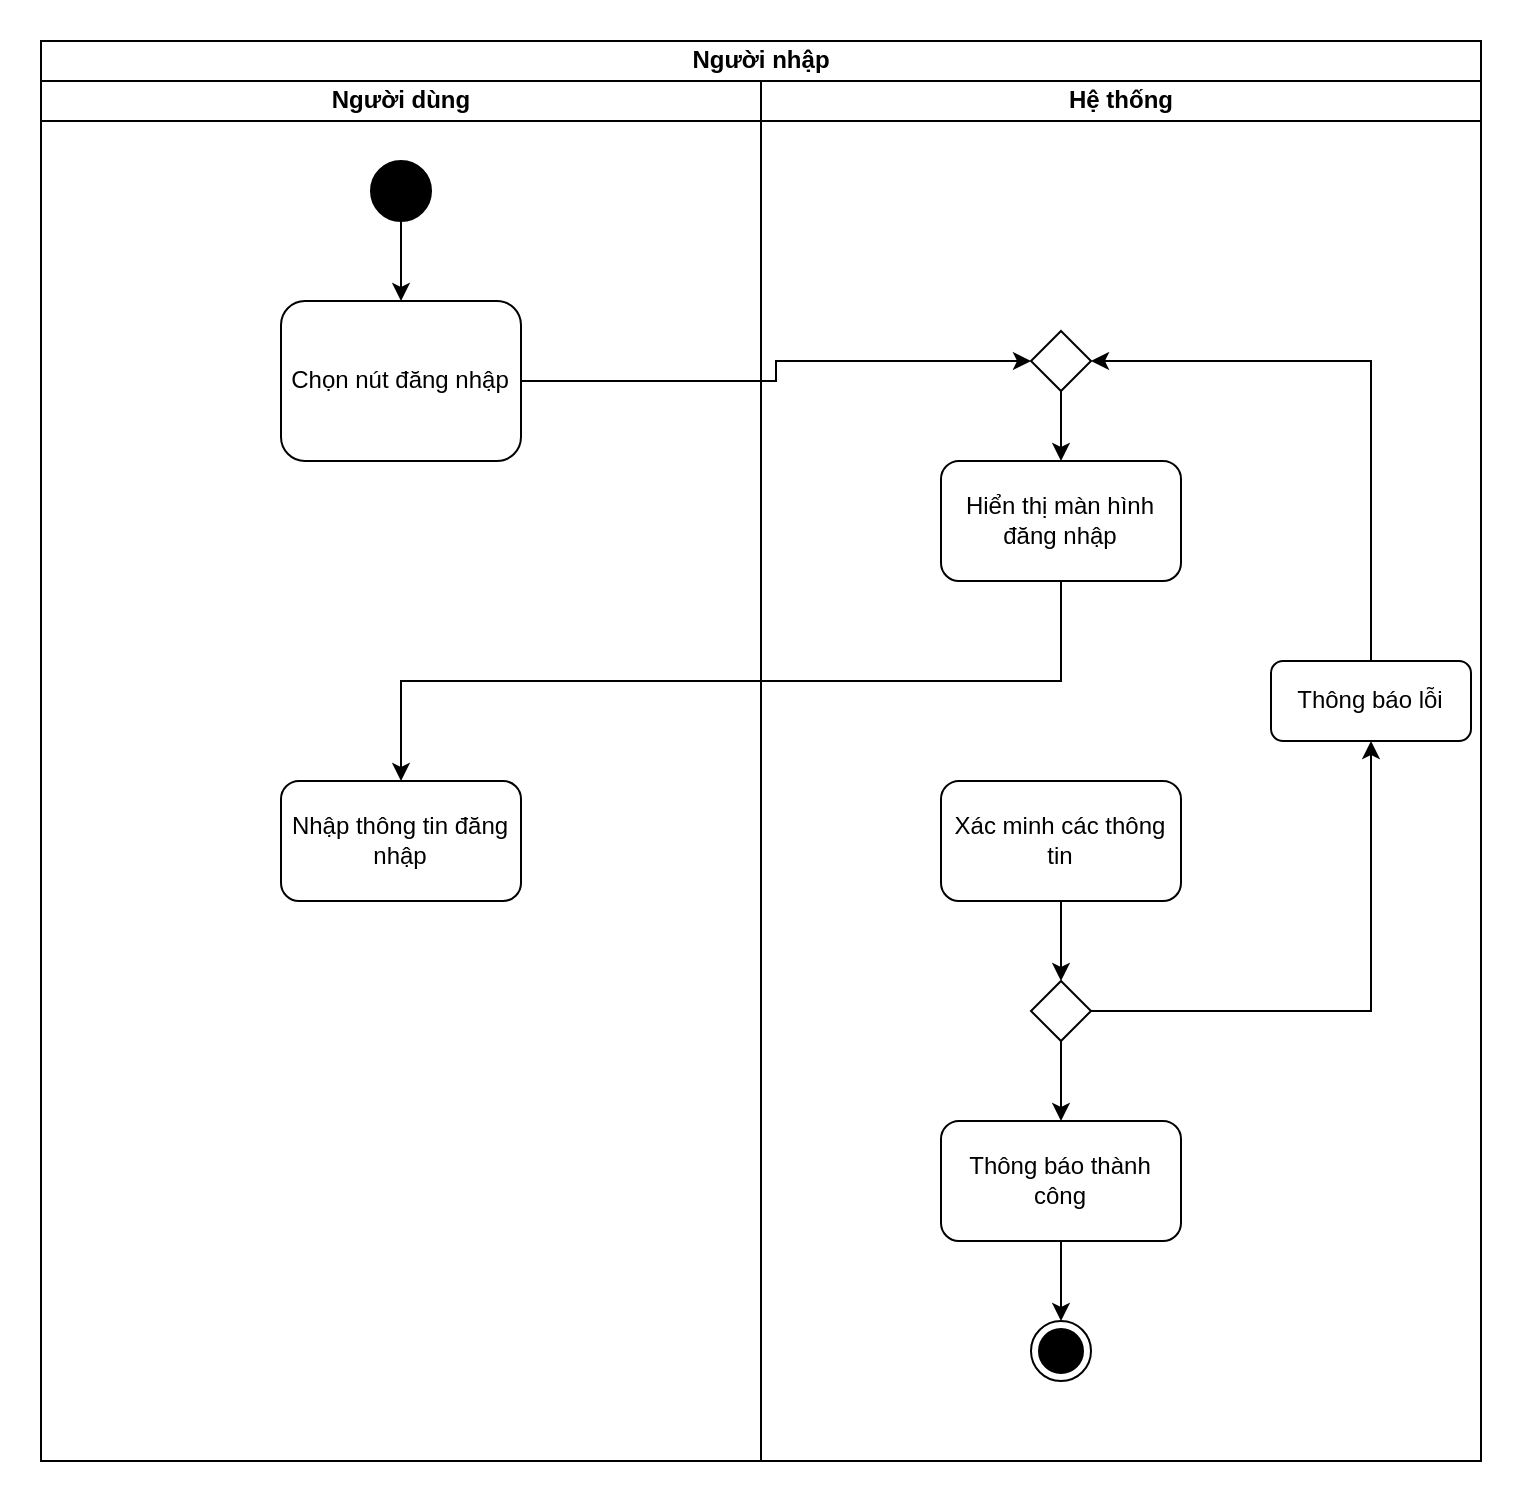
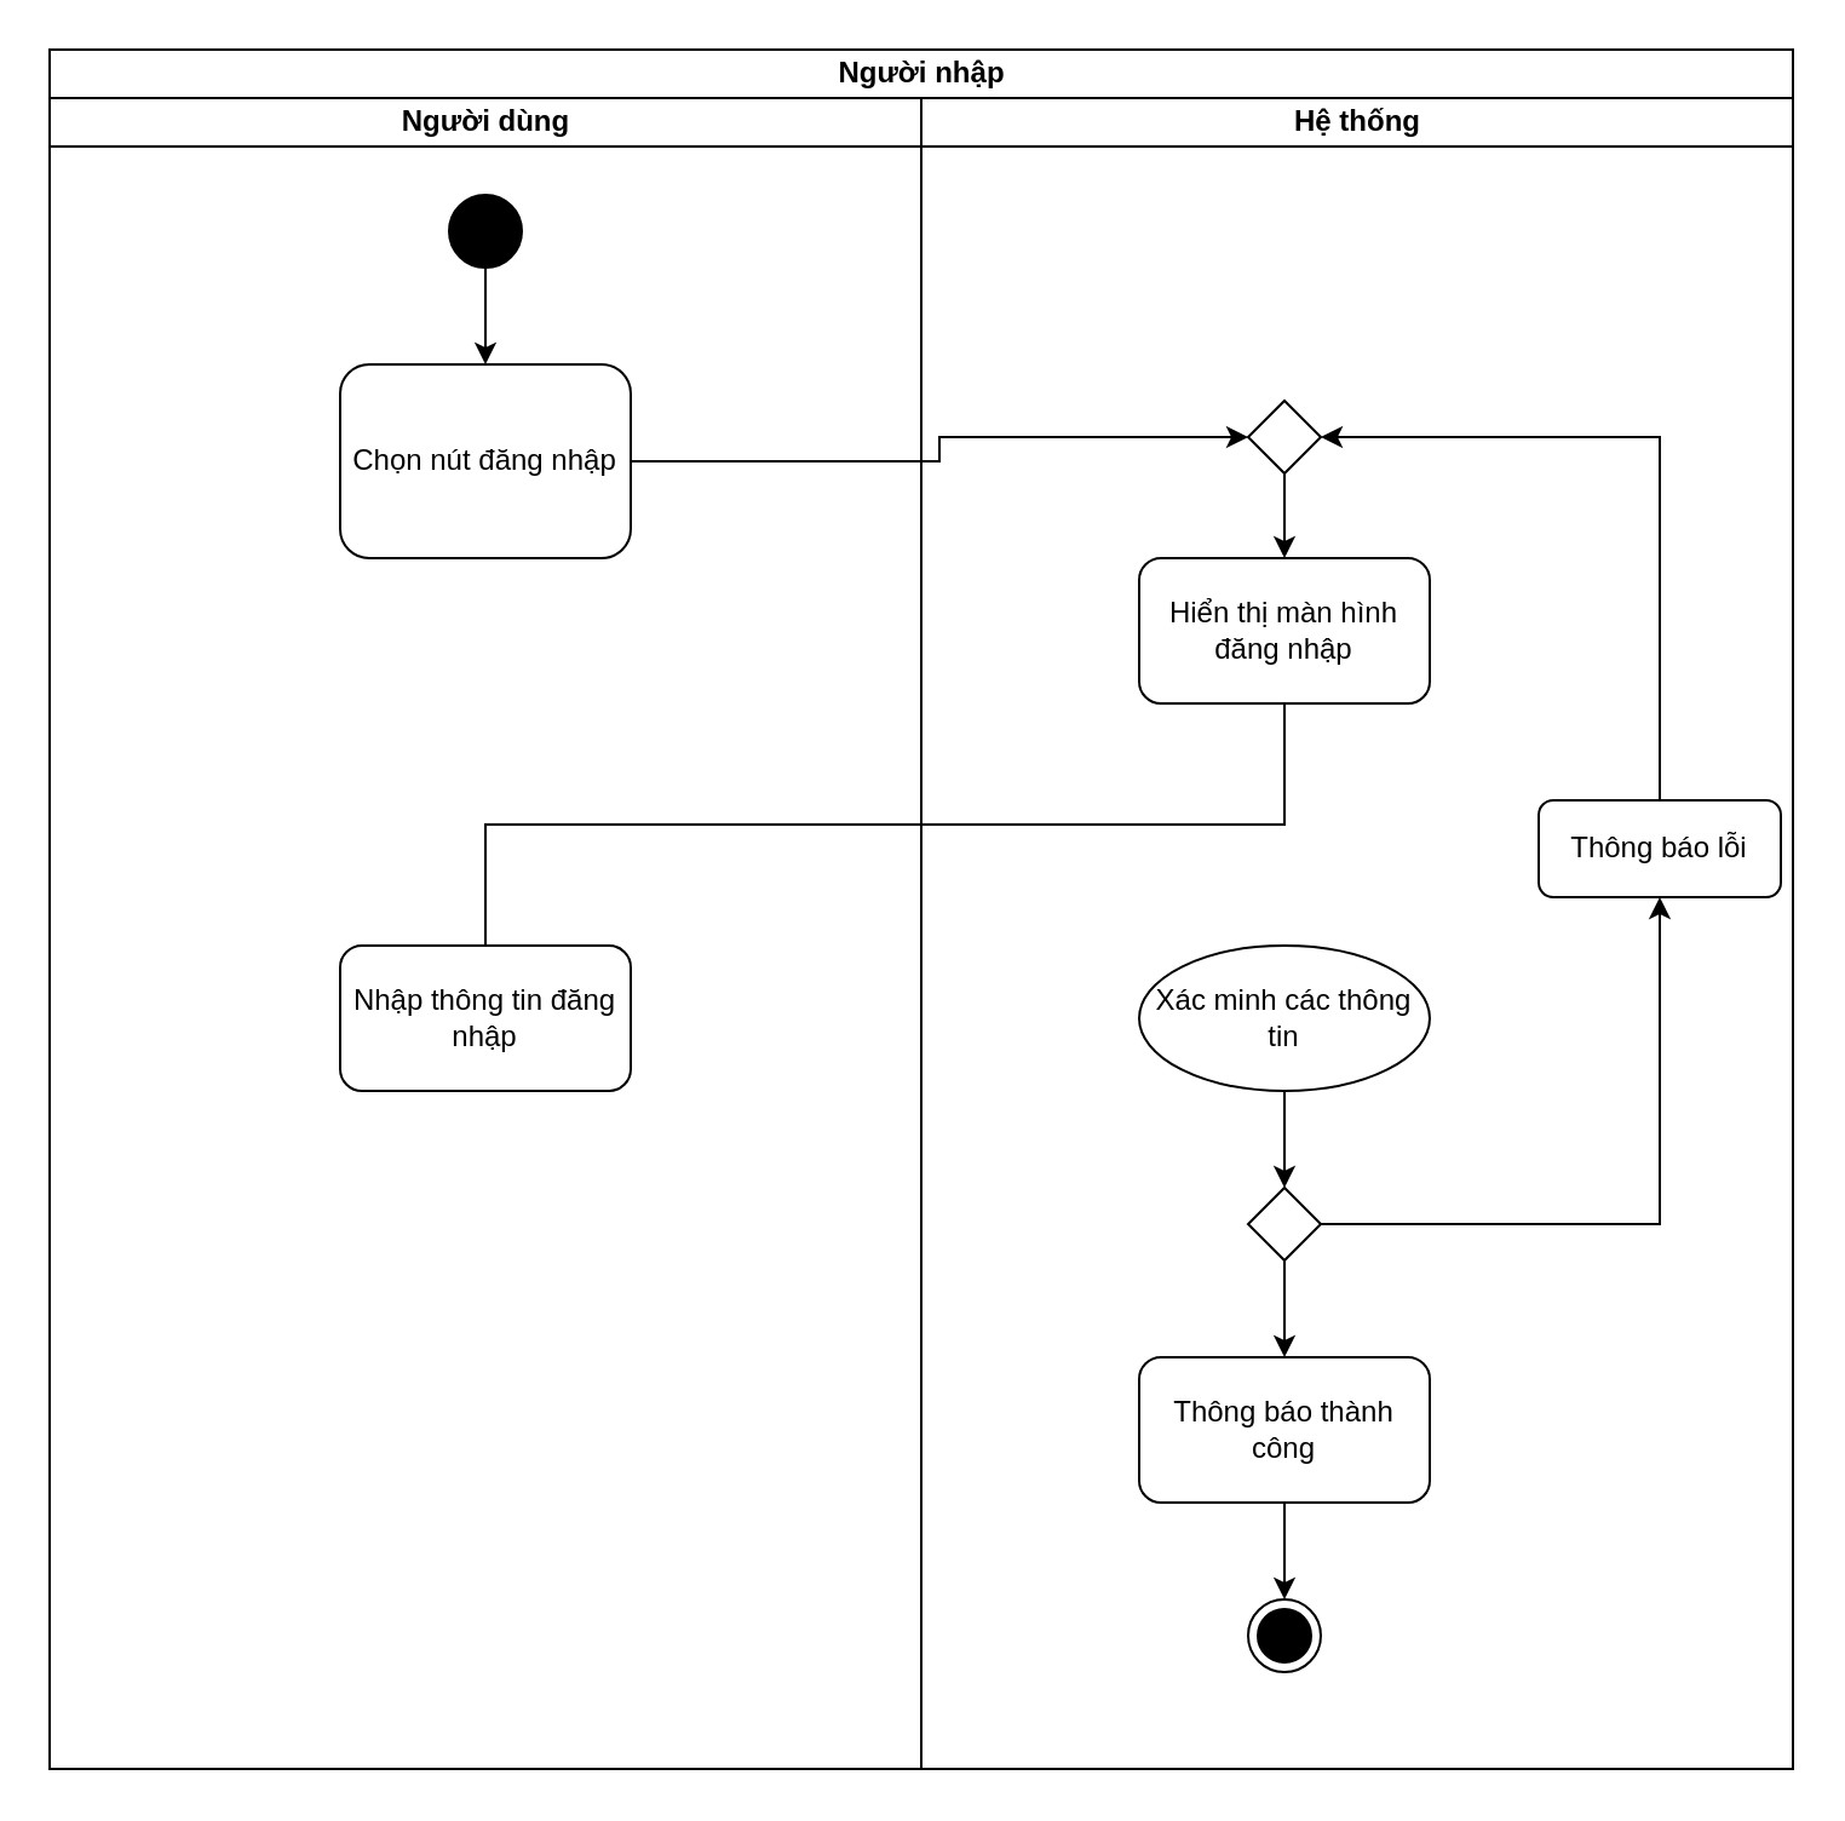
  <mxCell id="0" />
  <mxCell id="1" parent="0" />
  <mxCell id="2" value="&lt;font face=&quot;Helvetica&quot;&gt;Người nhập&lt;/font&gt;" style="swimlane;html=1;childLayout=stackLayout;startSize=20;rounded=0;shadow=0;comic=0;labelBackgroundColor=none;strokeWidth=1;fontFamily=Verdana;fontSize=12;align=center;" vertex="1" parent="1"><mxGeometry x="20" y="20" width="720" height="710" as="geometry"><mxRectangle x="130" y="30" width="50" height="40" as="alternateBounds" /></mxGeometry></mxCell>
  <mxCell id="3" value="Người dùng" style="swimlane;html=1;startSize=20;" vertex="1" parent="2"><mxGeometry y="20" width="360" height="690" as="geometry"><mxRectangle y="20" width="40" height="970" as="alternateBounds" /></mxGeometry></mxCell>
  <mxCell id="4" value="Nhập thông tin đăng nhập" style="rounded=1;whiteSpace=wrap;html=1;fillColor=none;" vertex="1" parent="3"><mxGeometry x="120" y="350" width="120" height="60" as="geometry" /></mxCell>
  <mxCell id="5" value="" style="edgeStyle=orthogonalEdgeStyle;rounded=0;orthogonalLoop=1;jettySize=auto;html=1;" edge="1" parent="3" source="6" target="7"><mxGeometry relative="1" as="geometry" /></mxCell>
  <mxCell id="6" value="" style="ellipse;fillColor=strokeColor;html=1;" vertex="1" parent="3"><mxGeometry x="165" y="40" width="30" height="30" as="geometry" /></mxCell>
  <mxCell id="7" value="Chọn nút đăng nhập" style="rounded=1;whiteSpace=wrap;html=1;fillColor=none;" vertex="1" parent="3"><mxGeometry x="120" y="110" width="120" height="80" as="geometry" /></mxCell>
  <mxCell id="8" value="Hệ thống" style="swimlane;html=1;startSize=20;" vertex="1" parent="2"><mxGeometry x="360" y="20" width="360" height="690" as="geometry" /></mxCell>
  <mxCell id="9" style="edgeStyle=orthogonalEdgeStyle;rounded=0;orthogonalLoop=1;jettySize=auto;html=1;exitX=0.5;exitY=1;exitDx=0;exitDy=0;entryX=0.5;entryY=0;entryDx=0;entryDy=0;" edge="1" parent="8" source="10" target="13"><mxGeometry relative="1" as="geometry" /></mxCell>
- <mxCell id="10" value="Xác minh các thông tin" style="rounded=1;whiteSpace=wrap;html=1;fillColor=none;" vertex="1" parent="8"><mxGeometry x="90" y="350" width="120" height="60" as="geometry" /></mxCell>
+ <mxCell id="10" value="Xác minh các thông tin" style="ellipse;whiteSpace=wrap;html=1;fillColor=none;" vertex="1" parent="8"><mxGeometry x="90" y="350" width="120" height="60" as="geometry" /></mxCell>
  <mxCell id="11" style="edgeStyle=orthogonalEdgeStyle;rounded=0;orthogonalLoop=1;jettySize=auto;html=1;entryX=0.5;entryY=0;entryDx=0;entryDy=0;" edge="1" parent="8" source="13"><mxGeometry relative="1" as="geometry"><mxPoint x="150" y="520" as="targetPoint" /></mxGeometry></mxCell>
  <mxCell id="12" style="edgeStyle=orthogonalEdgeStyle;rounded=0;orthogonalLoop=1;jettySize=auto;html=1;exitX=1;exitY=0.5;exitDx=0;exitDy=0;" edge="1" parent="8" source="13" target="17"><mxGeometry relative="1" as="geometry" /></mxCell>
  <mxCell id="13" value="" style="rhombus;" vertex="1" parent="8"><mxGeometry x="135" y="450" width="30" height="30" as="geometry" /></mxCell>
  <mxCell id="14" value="" style="ellipse;html=1;shape=endState;fillColor=strokeColor;" vertex="1" parent="8"><mxGeometry x="135" y="620" width="30" height="30" as="geometry" /></mxCell>
  <mxCell id="15" value="Hiển thị màn hình đăng nhập" style="rounded=1;whiteSpace=wrap;html=1;fillColor=none;" vertex="1" parent="8"><mxGeometry x="90" y="190" width="120" height="60" as="geometry" /></mxCell>
  <mxCell id="16" style="edgeStyle=orthogonalEdgeStyle;rounded=0;orthogonalLoop=1;jettySize=auto;html=1;exitX=0.5;exitY=0;exitDx=0;exitDy=0;entryX=1;entryY=0.5;entryDx=0;entryDy=0;" edge="1" parent="8" source="17" target="19"><mxGeometry relative="1" as="geometry" /></mxCell>
  <mxCell id="17" value="Thông báo lỗi" style="rounded=1;whiteSpace=wrap;html=1;fillColor=none;" vertex="1" parent="8"><mxGeometry x="255" y="290" width="100" height="40" as="geometry" /></mxCell>
  <mxCell id="18" style="edgeStyle=orthogonalEdgeStyle;rounded=0;orthogonalLoop=1;jettySize=auto;html=1;exitX=0.5;exitY=1;exitDx=0;exitDy=0;entryX=0.5;entryY=0;entryDx=0;entryDy=0;" edge="1" parent="8" source="19" target="15"><mxGeometry relative="1" as="geometry" /></mxCell>
  <mxCell id="19" value="" style="rhombus;" vertex="1" parent="8"><mxGeometry x="135" y="125" width="30" height="30" as="geometry" /></mxCell>
  <mxCell id="20" style="edgeStyle=orthogonalEdgeStyle;rounded=0;orthogonalLoop=1;jettySize=auto;html=1;exitX=0.5;exitY=1;exitDx=0;exitDy=0;entryX=0.5;entryY=0;entryDx=0;entryDy=0;" edge="1" parent="8" source="21" target="14"><mxGeometry relative="1" as="geometry" /></mxCell>
  <mxCell id="21" value="Thông báo thành công" style="rounded=1;whiteSpace=wrap;html=1;fillColor=none;" vertex="1" parent="8"><mxGeometry x="90" y="520" width="120" height="60" as="geometry" /></mxCell>
  <mxCell id="22" style="edgeStyle=orthogonalEdgeStyle;rounded=0;orthogonalLoop=1;jettySize=auto;html=1;exitX=1;exitY=0.5;exitDx=0;exitDy=0;entryX=0;entryY=0.5;entryDx=0;entryDy=0;" edge="1" parent="2" source="7" target="19"><mxGeometry relative="1" as="geometry" /></mxCell>
- <mxCell id="23" style="edgeStyle=orthogonalEdgeStyle;rounded=0;orthogonalLoop=1;jettySize=auto;html=1;exitX=0.5;exitY=1;exitDx=0;exitDy=0;" edge="1" parent="2" source="15" target="4"><mxGeometry relative="1" as="geometry" /></mxCell>
+ <mxCell id="23" style="edgeStyle=orthogonalEdgeStyle;rounded=0;orthogonalLoop=1;jettySize=auto;html=1;exitX=0.5;exitY=1;exitDx=0;exitDy=0;endArrow=none;" edge="1" parent="2" source="15" target="4"><mxGeometry relative="1" as="geometry" /></mxCell>
